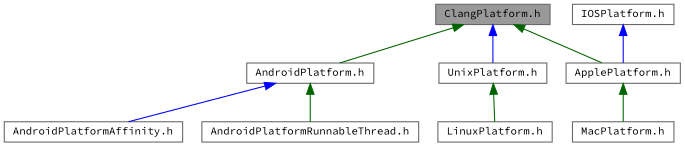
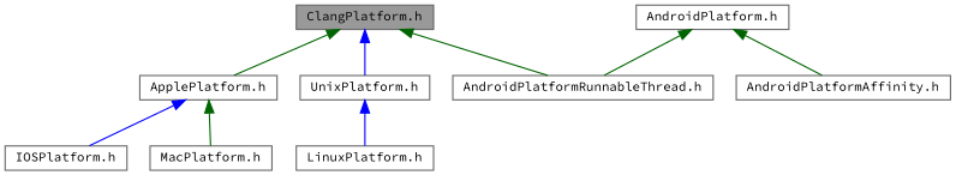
  digraph {
    fontname="Source Code Pro"
    node [color=grey40 fillcolor=white fontname="Source Code Pro" fontsize=10 shape=box style=filled]
    edge [color=darkgreen dir=back fontname="Source Code Pro" fontsize=10 labelfontname=Helvetica labelfontsize=10 style=solid]
    n1 [color=gray40 fillcolor=grey60 fontcolor=black height=0.2 label="ClangPlatform.h" width=0.4]
    n2 [height=0.2 label="AndroidPlatform.h" width=0.4]
    n3 [height=0.2 label="ApplePlatform.h" width=0.4]
    n4 [height=0.2 label="UnixPlatform.h" width=0.4]
    n5 [height=0.2 label="AndroidPlatformAffinity.h" width=0.4]
    n6 [height=0.2 label="AndroidPlatformRunnableThread.h" width=0.4]
    n7 [height=0.2 label="IOSPlatform.h" width=0.4]
    n8 [height=0.2 label="MacPlatform.h" width=0.4]
    n9 [height=0.2 label="LinuxPlatform.h" width=0.4]
-   n1 -> n2
+   n1 -> n6
    n1 -> n3
    n1 -> n4 [color=blue]
-   n2 -> n5 [color=blue]
+   n2 -> n5
    n2 -> n6
-   n7 -> n3 [color=blue]
+   n3 -> n7 [color=blue]
    n3 -> n8
-   n4 -> n9
+   n4 -> n9 [color=blue]
  }
